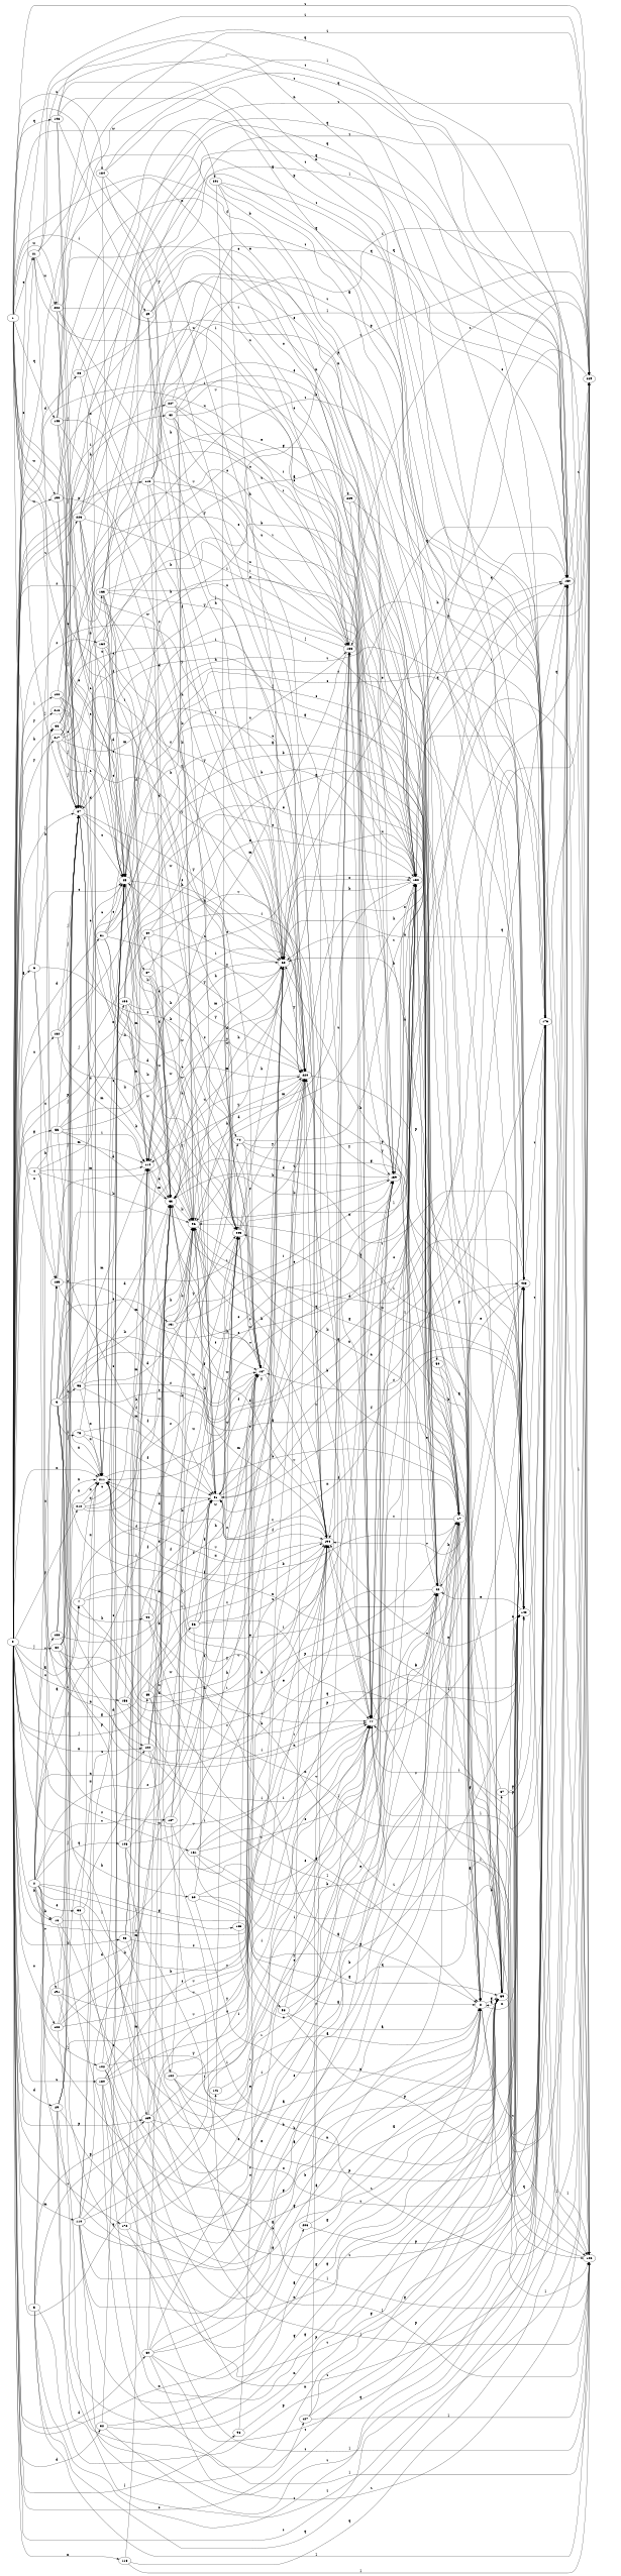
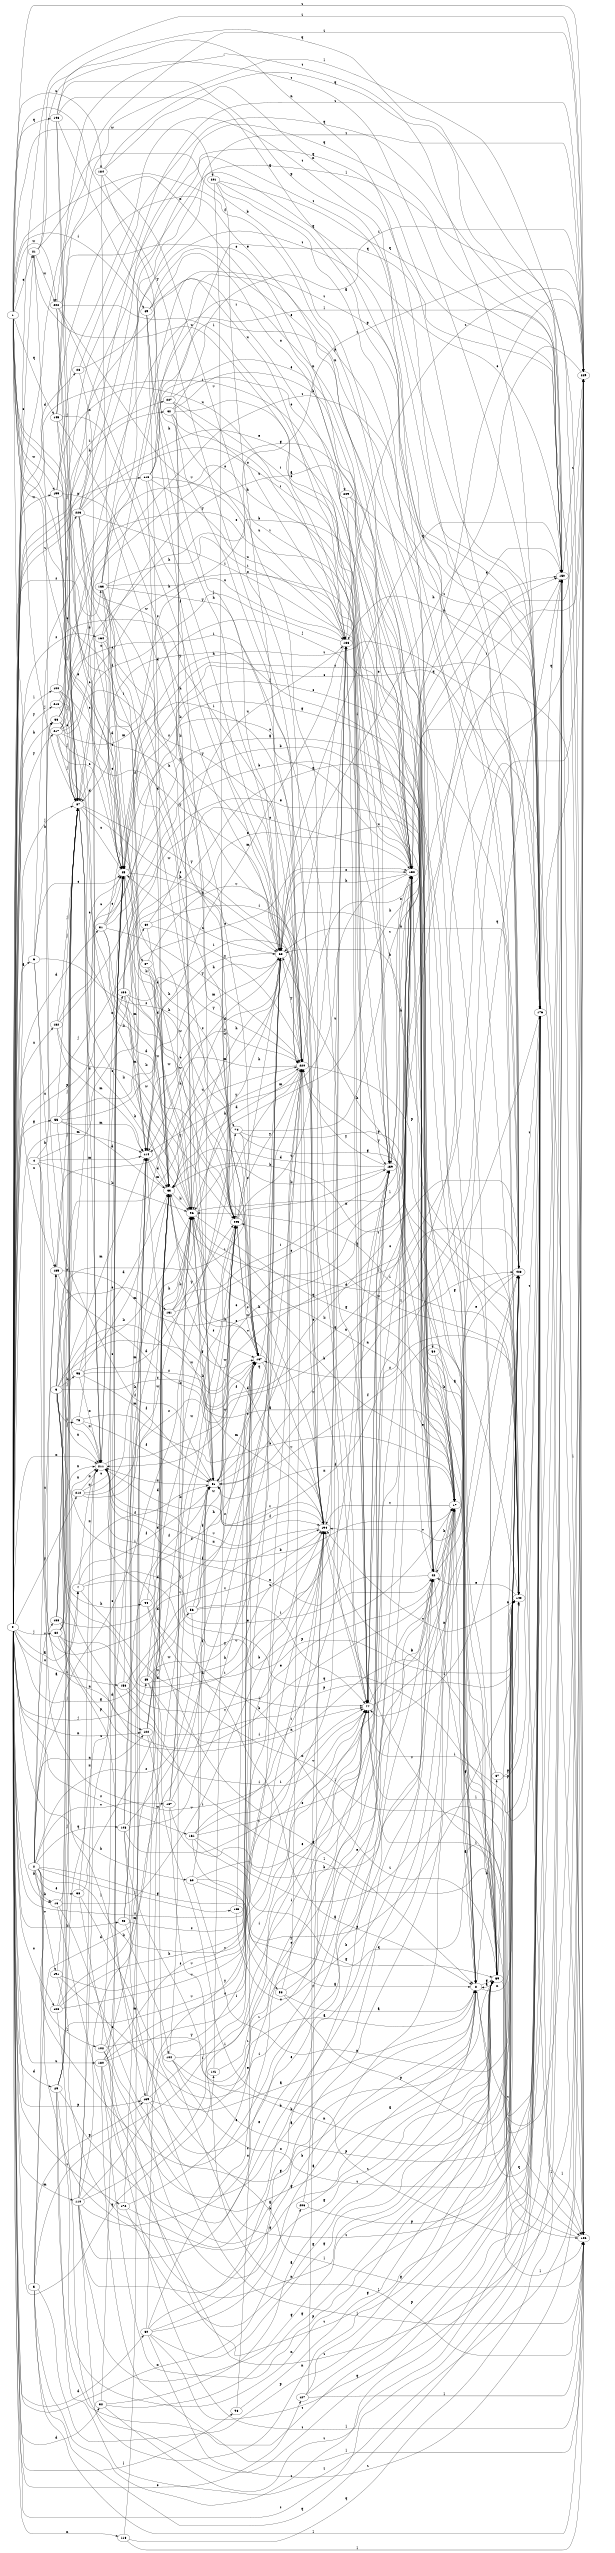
  strict digraph {
    rankdir=LR
    0
    6
    7
    16
    21
    28
    29
    30
    31
    32
    55
    56
    60
    62
    66
    80
    82
    85
    87
    93
    98
    100
    110
    114
    116
    118
    122
    127
    128
    136
    139
    141
    153
    159
    161
    163
    164
    167
    172
    176
    180
    182
    199
    206
    209
    211
    212
    216
    217
    223
    227
    229
    25
    185
    132
    51
    106
    150
    140
    59
    194
    202
    17
    186
    33
    8
    n67 [label=423]
    77
    220
    96
    203
    42
    68
    1
    37
    50
    69
    74
    145
    146
    184
    201
    2
    38
    58
    102
    104
    105
    148
    187
    188
    191
    3
    75
    94
    95
    131
    4
    5
    67
    0 -> 6 [label=a]
    0 -> 7 [label=a]
    0 -> 16 [label=b]
    0 -> 21 [label=c]
    0 -> 28 [label=d]
    0 -> 29 [label=d]
    0 -> 30 [label=d]
    0 -> 31 [label=d]
    0 -> 32 [label=d]
    0 -> 55 [label=g]
    0 -> 56 [label=g]
    0 -> 60 [label=h]
    0 -> 62 [label=h]
    0 -> 66 [label=h]
    0 -> 80 [label=j]
    0 -> 82 [label=j]
    0 -> 85 [label=j]
    0 -> 87 [label=j]
    0 -> 93 [label=k]
    0 -> 98 [label=l]
    0 -> 100 [label=l]
    0 -> 110 [label=m]
    0 -> 114 [label=m]
    0 -> 116 [label=n]
    0 -> 118 [label=n]
    0 -> 122 [label=n]
    0 -> 127 [label=o]
    0 -> 128 [label=o]
    0 -> 136 [label=p]
    0 -> 139 [label=p]
    0 -> 141 [label=q]
    0 -> 153 [label=r]
    0 -> 159 [label=r]
    0 -> 161 [label=s]
    0 -> 163 [label=s]
    0 -> 164 [label=s]
    0 -> 167 [label=s]
    0 -> 172 [label=t]
    0 -> 176 [label=t]
    0 -> 180 [label=u]
    0 -> 182 [label=u]
    0 -> 199 [label=w]
    0 -> 206 [label=x]
    0 -> 209 [label=x]
    0 -> 211 [label=x]
    0 -> 212 [label=y]
    0 -> 216 [label=y]
    0 -> 217 [label=y]
    0 -> 223 [label=z]
    0 -> 227 [label=z]
    0 -> 229 [label=z]
    6 -> 66 [label=h]
    6 -> 122 [label=n]
    6 -> 167 [label=s]
    6 -> 25 [label=c]
    6 -> 185 [label=u]
    6 -> 132 [label=o]
    7 -> 211 [label=x]
    7 -> 51 [label=f]
    7 -> 106 [label=l]
    7 -> 150 [label=q]
    7 -> 140 [label=p]
    16 -> 87 [label=j]
    16 -> 229 [label=z]
    16 -> 59 [label=g]
    16 -> 194 [label=v]
    21 -> 176 [label=t]
    21 -> 211 [label=x]
    21 -> 150 [label=q]
    21 -> 202 [label=w]
    21 -> 17 [label=b]
    21 -> 186 [label=u]
    28 -> 159 [label=r]
    28 -> 211 [label=x]
    28 -> 150 [label=q]
    29 -> 87 [label=j]
    29 -> 176 [label=t]
    29 -> 211 [label=x]
    29 -> 229 [label=z]
    29 -> 194 [label=v]
    29 -> 33 [label=d]
    29 -> 8 [label=a]
    29 -> n67 [label=n]
    30 -> 229 [label=z]
    30 -> 132 [label=o]
    30 -> 150 [label=q]
    30 -> 59 [label=g]
    30 -> 17 [label=b]
    30 -> 33 [label=d]
    30 -> 8 [label=a]
    30 -> 77 [label=i]
    31 -> 176 [label=t]
    31 -> 25 [label=c]
    31 -> 59 [label=g]
    31 -> 17 [label=b]
    31 -> 220 [label=y]
    31 -> 96 [label=k]
    31 -> 203 [label=w]
    32 -> 176 [label=t]
    32 -> 25 [label=c]
    32 -> 59 [label=g]
    32 -> 8 [label=a]
    55 -> 87 [label=j]
-   55 -> 114 [label=i]
+   55 -> 114 [label=m]
    55 -> 51 [label=f]
    55 -> 33 [label=d]
    55 -> 77 [label=i]
    55 -> 42 [label=e]
    55 -> 68 [label=h]
    56 -> 167 [label=s]
    56 -> 51 [label=f]
    56 -> 186 [label=u]
    56 -> 8 [label=a]
    56 -> 77 [label=i]
    56 -> 203 [label=w]
    60 -> 51 [label=f]
    60 -> 150 [label=q]
    60 -> 140 [label=p]
    60 -> 17 [label=b]
    60 -> n67 [label=n]
    62 -> 159 [label=r]
    62 -> 229 [label=z]
    62 -> 132 [label=o]
    62 -> 17 [label=b]
    62 -> 186 [label=u]
    62 -> 96 [label=k]
    66 -> 87 [label=j]
    66 -> 176 [label=t]
    66 -> 132 [label=o]
    66 -> 77 [label=i]
    66 -> 220 [label=y]
    80 -> 186 [label=u]
    80 -> 33 [label=d]
    80 -> 77 [label=i]
    80 -> 220 [label=y]
    82 -> 87 [label=j]
    82 -> 114 [label=m]
    82 -> 159 [label=r]
    82 -> 51 [label=f]
    82 -> 17 [label=b]
    82 -> n67 [label=n]
    82 -> 96 [label=k]
    85 -> 229 [label=z]
    85 -> 194 [label=v]
    85 -> 33 [label=d]
    85 -> 77 [label=i]
    85 -> 220 [label=y]
    85 -> 203 [label=w]
    87 -> 211 [label=x]
    87 -> 25 [label=c]
    87 -> 132 [label=o]
    87 -> 220 [label=y]
    87 -> 96 [label=k]
    87 -> 203 [label=w]
    87 -> 68 [label=h]
    93 -> 114 [label=m]
    93 -> 167 [label=s]
    93 -> 194 [label=v]
    93 -> 33 [label=d]
    98 -> 167 [label=s]
    98 -> 59 [label=g]
    100 -> 87 [label=j]
    100 -> 220 [label=y]
    100 -> 96 [label=k]
    100 -> 68 [label=h]
    110 -> 211 [label=x]
    110 -> 25 [label=c]
    110 -> 132 [label=o]
    110 -> 59 [label=g]
    110 -> 17 [label=b]
    110 -> n67 [label=n]
    110 -> 77 [label=i]
    110 -> 220 [label=y]
    110 -> 203 [label=w]
    110 -> 42 [label=e]
    114 -> 33 [label=d]
    114 -> 220 [label=y]
    114 -> 68 [label=h]
    116 -> 159 [label=r]
    116 -> 140 [label=p]
    116 -> 186 [label=u]
    116 -> 33 [label=d]
    116 -> n67 [label=n]
    116 -> 42 [label=e]
    116 -> 68 [label=h]
    118 -> 114 [label=m]
    118 -> 106 [label=l]
    118 -> 150 [label=q]
    122 -> 176 [label=t]
    122 -> 33 [label=d]
    122 -> 77 [label=i]
    122 -> 96 [label=k]
    122 -> 203 [label=w]
    127 -> 106 [label=l]
    127 -> 140 [label=p]
    127 -> 59 [label=g]
    127 -> 194 [label=v]
    128 -> 87 [label=j]
    128 -> 176 [label=t]
    128 -> 194 [label=v]
    128 -> 96 [label=k]
    128 -> 68 [label=h]
    136 -> 114 [label=m]
    136 -> 132 [label=o]
    136 -> 59 [label=g]
    136 -> 33 [label=d]
    136 -> 220 [label=y]
    136 -> 203 [label=w]
    136 -> 42 [label=e]
    139 -> 132 [label=o]
    139 -> 59 [label=g]
    139 -> 33 [label=d]
    139 -> 77 [label=i]
    139 -> 220 [label=y]
    139 -> 42 [label=e]
    141 -> 77 [label=i]
    141 -> 203 [label=w]
    153 -> 114 [label=m]
    153 -> 140 [label=p]
    153 -> 194 [label=v]
    153 -> 42 [label=e]
    159 -> 132 [label=o]
    159 -> 33 [label=d]
    159 -> 220 [label=y]
    159 -> 96 [label=k]
    161 -> 159 [label=r]
    161 -> 229 [label=z]
    161 -> 132 [label=o]
    161 -> 51 [label=f]
    161 -> 59 [label=g]
    161 -> 8 [label=a]
    161 -> 77 [label=i]
    163 -> 159 [label=r]
    163 -> 167 [label=s]
    163 -> 229 [label=z]
    163 -> 25 [label=c]
    163 -> 106 [label=l]
    163 -> 186 [label=u]
    163 -> n67 [label=n]
    163 -> 220 [label=y]
    163 -> 96 [label=k]
    163 -> 203 [label=w]
    164 -> 114 [label=m]
    164 -> 176 [label=t]
    164 -> 25 [label=c]
    164 -> 8 [label=a]
    164 -> 220 [label=y]
    167 -> 51 [label=f]
    167 -> 194 [label=v]
    167 -> 96 [label=k]
    167 -> 203 [label=w]
    167 -> 68 [label=h]
    172 -> 114 [label=m]
    172 -> 159 [label=r]
    172 -> 59 [label=g]
    172 -> 17 [label=b]
    176 -> 211 [label=x]
    176 -> 106 [label=l]
    176 -> 150 [label=q]
    176 -> 186 [label=u]
    176 -> 77 [label=i]
    180 -> 167 [label=s]
    180 -> 25 [label=c]
    180 -> 106 [label=l]
    180 -> 140 [label=p]
    180 -> 17 [label=b]
    180 -> 186 [label=u]
    180 -> 77 [label=i]
    182 -> 87 [label=j]
    182 -> 114 [label=m]
    182 -> 17 [label=b]
    182 -> 8 [label=a]
    182 -> 203 [label=w]
    199 -> 87 [label=j]
    199 -> 176 [label=t]
    199 -> 25 [label=c]
    199 -> 186 [label=u]
    199 -> 203 [label=w]
    206 -> 140 [label=p]
    206 -> 194 [label=v]
    206 -> 8 [label=a]
    209 -> 176 [label=t]
    209 -> 132 [label=o]
    209 -> 77 [label=i]
    211 -> 25 [label=c]
    211 -> 150 [label=q]
    211 -> 194 [label=v]
    211 -> 17 [label=b]
    212 -> 167 [label=s]
    212 -> 211 [label=x]
    212 -> 25 [label=c]
    212 -> 96 [label=k]
    212 -> 203 [label=w]
    216 -> 87 [label=c]
    216 -> 150 [label=q]
    216 -> 96 [label=k]
    217 -> 87 [label=j]
    217 -> 176 [label=t]
    217 -> 25 [label=c]
    217 -> 106 [label=l]
    217 -> 150 [label=q]
    217 -> 59 [label=g]
    217 -> 17 [label=b]
    217 -> 77 [label=i]
    217 -> 220 [label=y]
    223 -> 167 [label=s]
    223 -> 176 [label=t]
    223 -> 211 [label=x]
    223 -> 229 [label=z]
    223 -> 25 [label=c]
    223 -> 132 [label=o]
    223 -> 150 [label=q]
    223 -> 77 [label=i]
    223 -> 42 [label=e]
    223 -> 68 [label=h]
    227 -> 159 [label=r]
    227 -> 132 [label=o]
    227 -> 150 [label=q]
    227 -> 186 [label=u]
    227 -> 96 [label=k]
    229 -> 159 [label=r]
    229 -> 211 [label=x]
    229 -> 132 [label=o]
    229 -> 96 [label=k]
    229 -> 68 [label=h]
    25 -> 114 [label=m]
    25 -> 176 [label=t]
    25 -> 211 [label=x]
    25 -> 229 [label=z]
    25 -> 203 [label=w]
    25 -> 68 [label=h]
    185 -> 87 [label=j]
    185 -> 211 [label=x]
    185 -> 132 [label=o]
    185 -> 186 [label=u]
    185 -> 8 [label=a]
    132 -> 114 [label=m]
    132 -> 25 [label=c]
    132 -> 150 [label=q]
    132 -> 59 [label=g]
    132 -> 186 [label=u]
    132 -> 77 [label=i]
    132 -> 42 [label=e]
    132 -> 68 [label=h]
    51 -> 211 [label=x]
    51 -> 229 [label=z]
    51 -> 132 [label=o]
    51 -> 194 [label=v]
    51 -> n67 [label=n]
-   51 -> 220 [label=y]
+   51 -> 220 [label=q]
    51 -> 96 [label=k]
    51 -> 203 [label=w]
    106 -> 77 [label=i]
    150 -> 229 [label=z]
    150 -> 106 [label=l]
    140 -> 167 [label=s]
    140 -> 176 [label=t]
    140 -> 51 [label=f]
    140 -> 194 [label=v]
    140 -> 96 [label=k]
    140 -> 203 [label=w]
    140 -> 42 [label=e]
    140 -> 68 [label=h]
    59 -> 211 [label=x]
    59 -> 25 [label=c]
    59 -> 106 [label=l]
    59 -> 140 [label=p]
    59 -> 194 [label=v]
    59 -> 8 [label=a]
    59 -> n67 [label=n]
    59 -> 68 [label=h]
    194 -> 114 [label=m]
    194 -> 211 [label=x]
    194 -> 51 [label=f]
    194 -> 186 [label=u]
    194 -> 33 [label=d]
    194 -> 96 [label=k]
    202 -> 87 [label=j]
    202 -> 176 [label=t]
    202 -> 132 [label=o]
    202 -> 194 [label=v]
    202 -> 33 [label=d]
    202 -> 77 [label=i]
    202 -> 68 [label=h]
    17 -> 87 [label=j]
    17 -> 51 [label=f]
    17 -> 194 [label=v]
    17 -> 8 [label=a]
    17 -> 220 [label=y]
    17 -> 96 [label=k]
    186 -> 87 [label=j]
    186 -> 114 [label=m]
    186 -> 229 [label=z]
    186 -> 77 [label=i]
    33 -> 114 [label=m]
    33 -> 167 [label=s]
    33 -> 194 [label=v]
    33 -> n67 [label=n]
    33 -> 220 [label=y]
    33 -> 96 [label=k]
    8 -> 176 [label=t]
    8 -> 150 [label=q]
    8 -> 59 [label=g]
    8 -> n67 [label=n]
    8 -> 67 [label=h]
    n67 -> 87 [label=j]
    n67 -> 176 [label=t]
    n67 -> 25 [label=c]
    n67 -> 106 [label=l]
    n67 -> 194 [label=v]
    n67 -> 33 [label=d]
    n67 -> 77 [label=i]
    n67 -> 42 [label=e]
    n67 -> 68 [label=h]
    77 -> 159 [label=r]
    77 -> 132 [label=o]
    77 -> 106 [label=l]
    77 -> 17 [label=b]
    77 -> n67 [label=n]
    220 -> 114 [label=m]
    220 -> 150 [label=q]
    220 -> 140 [label=p]
    220 -> 194 [label=v]
    220 -> 33 [label=d]
    96 -> 51 [label=f]
    96 -> 106 [label=l]
    96 -> 59 [label=g]
    96 -> 17 [label=b]
    96 -> 68 [label=h]
    203 -> 167 [label=s]
    203 -> 25 [label=c]
    203 -> 186 [label=u]
    203 -> 220 [label=y]
    203 -> 68 [label=h]
    42 -> 211 [label=x]
    42 -> 150 [label=q]
    42 -> 59 [label=g]
    42 -> 17 [label=b]
    42 -> 68 [label=h]
    68 -> 114 [label=m]
    68 -> 25 [label=c]
    68 -> 132 [label=o]
    68 -> 150 [label=q]
    68 -> 33 [label=d]
    68 -> 220 [label=y]
    1 -> 21 [label=c]
    1 -> 87 [label=j]
    1 -> 199 [label=w]
    1 -> 229 [label=z]
    1 -> 25 [label=c]
    1 -> 185 [label=u]
    1 -> 51 [label=f]
    1 -> 202 [label=w]
    1 -> 33 [label=d]
    1 -> 220 [label=y]
    1 -> 37 [label=e]
    1 -> 50 [label=f]
    1 -> 69 [label=i]
    1 -> 74 [label=i]
    1 -> 145 [label=q]
    1 -> 146 [label=q]
    1 -> 184 [label=u]
    1 -> 201 [label=w]
    37 -> 167 [label=s]
    37 -> 194 [label=v]
    37 -> 33 [label=d]
    37 -> 96 [label=k]
    50 -> 17 [label=b]
    50 -> 8 [label=a]
    69 -> 132 [label=o]
    69 -> 51 [label=f]
    69 -> 186 [label=u]
    69 -> 33 [label=d]
    69 -> 42 [label=e]
    69 -> 68 [label=h]
    74 -> 167 [label=s]
    74 -> 176 [label=t]
    74 -> 140 [label=p]
    74 -> 59 [label=g]
    145 -> 87 [label=j]
    145 -> 167 [label=s]
    145 -> 229 [label=z]
    145 -> 51 [label=f]
    145 -> 106 [label=l]
    145 -> 42 [label=e]
    145 -> 68 [label=h]
    146 -> 87 [label=j]
    146 -> 25 [label=c]
    146 -> 140 [label=p]
    146 -> 8 [label=a]
    146 -> n67 [label=n]
    146 -> 68 [label=h]
    184 -> 25 [label=c]
    184 -> 150 [label=q]
    184 -> 194 [label=v]
    184 -> n67 [label=n]
    184 -> 220 [label=y]
    201 -> 150 [label=q]
    201 -> 140 [label=p]
    201 -> 8 [label=a]
    201 -> 203 [label=w]
    201 -> 68 [label=h]
    2 -> 7 [label=a]
    2 -> 16 [label=b]
    2 -> 122 [label=n]
    2 -> 167 [label=s]
    2 -> 185 [label=u]
    2 -> 59 [label=g]
    2 -> 42 [label=e]
    2 -> 74 [label=i]
    2 -> 38 [label=e]
    2 -> 58 [label=g]
    2 -> 102 [label=l]
    2 -> 104 [label=l]
    2 -> 105 [label=l]
    2 -> 148 [label=q]
    2 -> 187 [label=v]
    2 -> 188 [label=v]
    2 -> 191 [label=v]
    38 -> 211 [label=x]
    38 -> 59 [label=g]
    38 -> 8 [label=a]
    38 -> 203 [label=w]
    58 -> 140 [label=p]
    58 -> 8 [label=a]
    58 -> 220 [label=y]
    58 -> 42 [label=e]
    102 -> 159 [label=r]
    102 -> 176 [label=t]
    102 -> 25 [label=c]
    102 -> 106 [label=l]
    102 -> 8 [label=a]
    102 -> 203 [label=w]
    104 -> 176 [label=t]
    104 -> 132 [label=o]
    104 -> 140 [label=p]
    104 -> 8 [label=a]
    104 -> 96 [label=k]
    105 -> 167 [label=s]
    105 -> 17 [label=b]
    148 -> 114 [label=m]
    148 -> 159 [label=r]
    148 -> 51 [label=f]
    148 -> 106 [label=l]
    148 -> 194 [label=v]
    148 -> n67 [label=n]
    148 -> 68 [label=h]
    187 -> 51 [label=f]
    187 -> 106 [label=l]
    187 -> 96 [label=k]
    187 -> 42 [label=e]
    187 -> 68 [label=h]
    188 -> 87 [label=j]
    188 -> 211 [label=x]
    188 -> 25 [label=c]
    188 -> 106 [label=l]
    188 -> 220 [label=y]
    191 -> 87 [label=j]
    191 -> 194 [label=v]
    191 -> n67 [label=n]
    191 -> 42 [label=e]
    3 -> 139 [label=p]
    3 -> 159 [label=r]
    3 -> 167 [label=s]
    3 -> 132 [label=o]
    3 -> 106 [label=l]
    3 -> 150 [label=q]
    3 -> 17 [label=b]
    3 -> 220 [label=y]
    3 -> 42 [label=e]
    3 -> 75 [label=i]
    3 -> 94 [label=k]
    3 -> 95 [label=k]
    3 -> 131 [label=o]
    75 -> 211 [label=x]
    75 -> 25 [label=c]
    75 -> 51 [label=f]
    75 -> 17 [label=b]
    94 -> 33 [label=d]
    94 -> 8 [label=a]
    94 -> 77 [label=i]
    94 -> 68 [label=h]
    95 -> 167 [label=s]
    95 -> 211 [label=x]
    95 -> 51 [label=f]
    95 -> 33 [label=d]
    95 -> 220 [label=y]
    95 -> 68 [label=h]
    131 -> 159 [label=r]
    131 -> 132 [label=o]
    131 -> 106 [label=l]
    131 -> 96 [label=k]
    131 -> 68 [label=h]
    4 -> 66 [label=h]
    4 -> 114 [label=m]
    4 -> 132 [label=o]
    4 -> 194 [label=v]
    4 -> 77 [label=i]
    4 -> 96 [label=k]
    5 -> 139 [label=p]
    5 -> 176 [label=t]
    5 -> 185 [label=u]
    5 -> 106 [label=l]
    5 -> 150 [label=q]
    5 -> 140 [label=p]
    5 -> 33 [label=d]
    5 -> 77 [label=i]
    67 -> 176 [label=t]
    67 -> 140 [label=p]
    67 -> 194 [label=v]
  }
